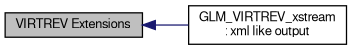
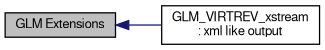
  digraph {
    rankdir=LR
    node [color=black fontname=FreeSans fontsize=10 shape=record style=filled]
    n1 [fillcolor=white height=0.2 label="GLM_VIRTREV_xstream\l: xml like output" width=0.4]
-   n2 [fillcolor=grey75 fontcolor=black height=0.2 label="VIRTREV Extensions" width=0.4]
+   n2 [fillcolor=grey75 fontcolor=black height=0.2 label="GLM Extensions" width=0.4]
    n2 -> n1 [color=midnightblue dir=back fontname=FreeSans fontsize=10 labelfontname=FreeSans labelfontsize=10 shape=plaintext style=solid]
  }
